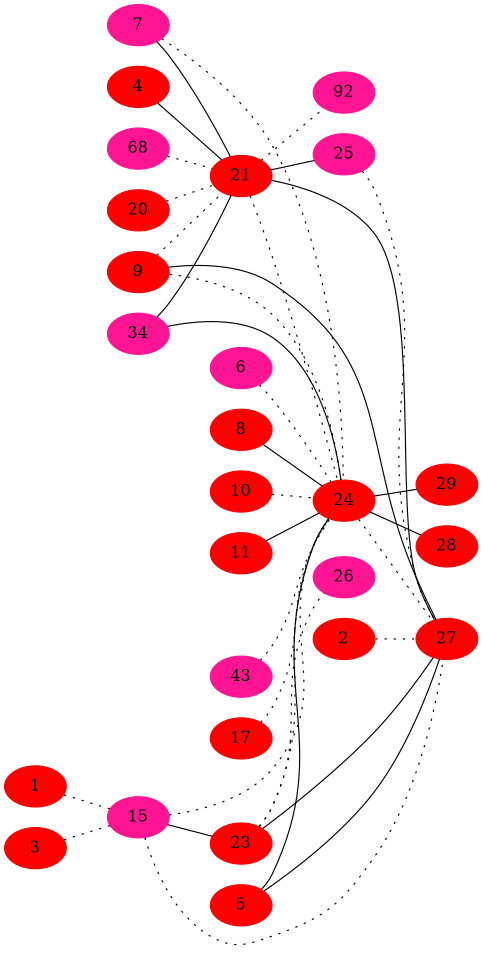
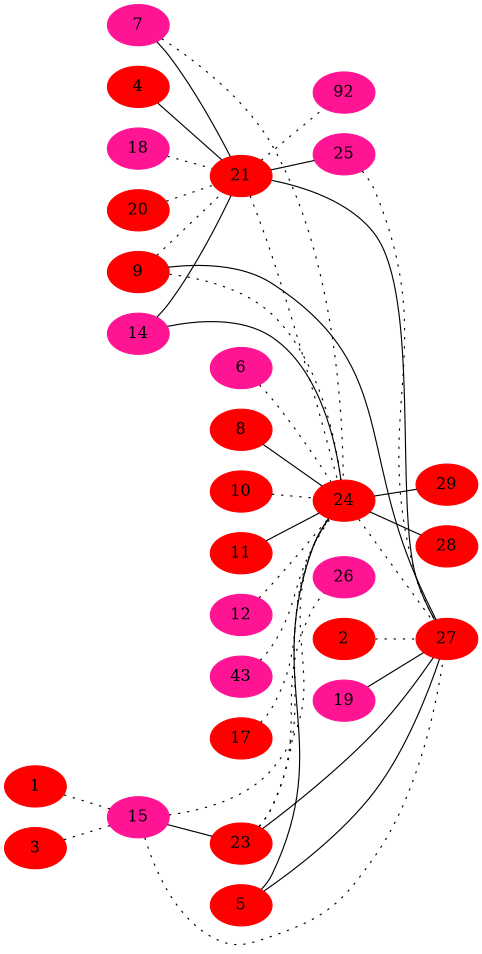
  graph {
    rankdir=LR
    node [color=red style=filled]
    edge [style=dotted weight=1.0]
    15 [color=deeppink]
    1
    27
    24
    23
    2
    3
    4
    21
    n10 [color=deeppink label=92]
    25 [color=deeppink]
    5
    28
    29
    6 [color=deeppink]
    7 [color=deeppink]
    8
    9
    10
    11
+   12 [color=deeppink]
    n22 [color=deeppink label=43]
-   14 [color=deeppink label=34]
+   14 [color=deeppink]
    26 [color=deeppink]
    17
-   18 [color=deeppink label=68]
+   18 [color=deeppink]
+   19 [color=deeppink]
    20
    15 -- 27
    15 -- 24 [weight=2.0]
    15 -- 23 [style=solid]
    1 -- 15
    24 -- 27
    24 -- 28 [style=solid]
    24 -- 29 [style=solid]
    23 -- 27 [style=solid]
    23 -- 24
    23 -- 26
    2 -- 27
    3 -- 15
    4 -- 21 [style=solid]
    21 -- 27 [style=solid]
    21 -- 24 [weight=2.0]
    21 -- n10
    21 -- 25 [style=solid]
    25 -- 27
    5 -- 27 [style=solid]
    5 -- 24 [style=solid]
    6 -- 24
    7 -- 24 [weight=2.0]
    7 -- 21 [style=solid]
    8 -- 24 [style=solid]
    9 -- 27 [style=solid]
    9 -- 24 [weight=2.0]
    9 -- 21
    10 -- 24
    11 -- 24 [style=solid]
+   12 -- 24
    n22 -- 24
    14 -- 24 [style=solid]
    14 -- 21 [style=solid]
    17 -- 24 [weight=2.0]
    18 -- 21
+   19 -- 27 [style=solid]
    20 -- 21
  }
